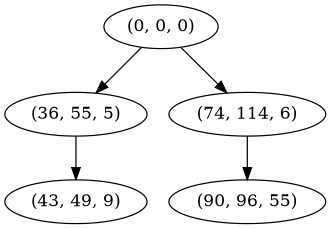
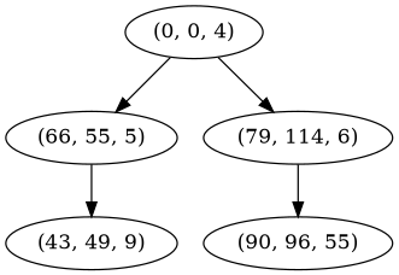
  digraph {
-   "(0, 0, 0)"
-   "(36, 55, 5)"
-   "(74, 114, 6)"
+   "(0, 0, 0)" [label="(0, 0, 4)"]
+   "(36, 55, 5)" [label="(66, 55, 5)"]
+   "(74, 114, 6)" [label="(79, 114, 6)"]
    n4 [label="(43, 49, 9)"]
    n5 [label="(90, 96, 55)"]
    "(0, 0, 0)" -> "(36, 55, 5)"
    "(0, 0, 0)" -> "(74, 114, 6)"
    "(36, 55, 5)" -> n4
    "(74, 114, 6)" -> n5
  }
